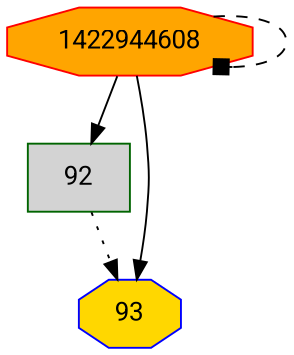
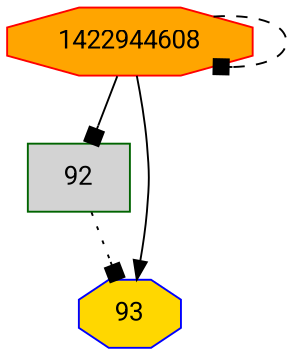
  digraph {
    fontname=Roboto
    node [fontname=Roboto shape=octagon style=filled]
    edge [arrowhead=box fontname=Roboto style=solid]
    1422944608 [color=red fillcolor=orange]
    92 [color=darkgreen fillcolor=lightgrey shape=box]
    93 [color=blue fillcolor=gold]
    1422944608 -> 1422944608 [style=dashed]
-   1422944608 -> 92 [arrowhead=normal]
+   1422944608 -> 92
    1422944608 -> 93 [arrowhead=normal]
-   92 -> 93 [arrowhead=normal style=dotted]
+   92 -> 93 [style=dotted]
  }
